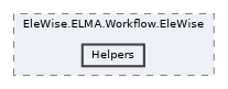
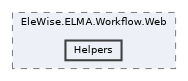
  digraph {
    compound=true
    n1 [color=grey25 fillcolor="#edf0f7" fontname=Helvetica fontsize=10 height=0.2 label=Helpers shape=box style="filled,bold" width=0.4]
    subgraph cluster_1 {
      bgcolor="#edf0f7"
      fontname=Helvetica
      fontsize=10
-     label="EleWise.ELMA.Workflow.EleWise"
+     label="EleWise.ELMA.Workflow.Web"
      pencolor=grey50
      style="filled,dashed"
      n1
    }
  }
